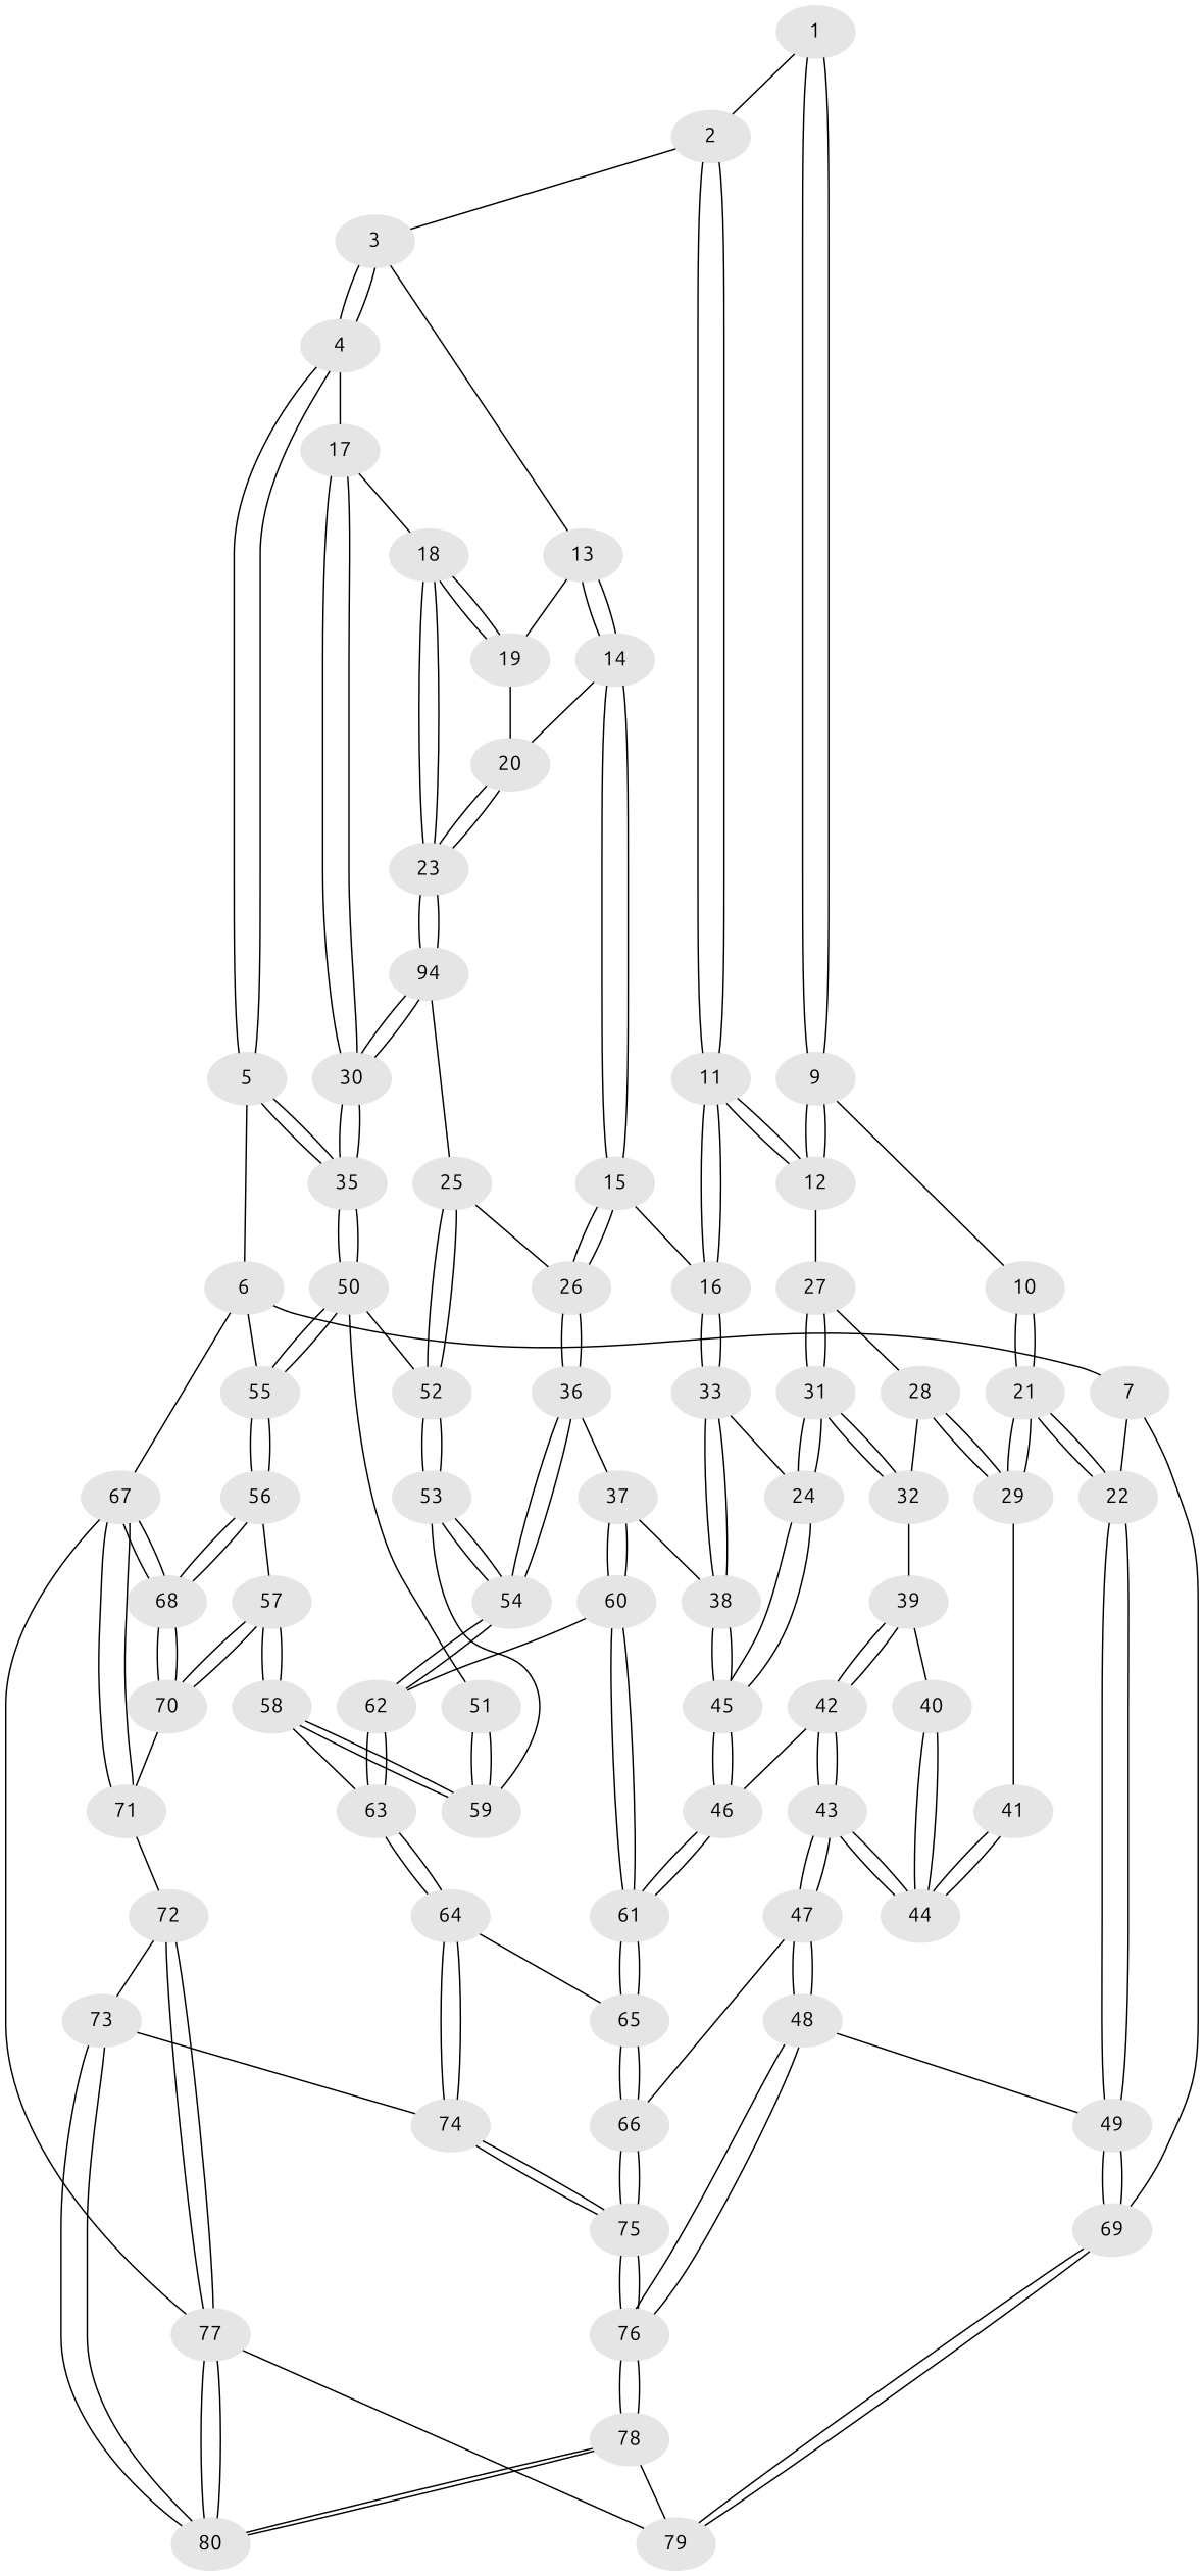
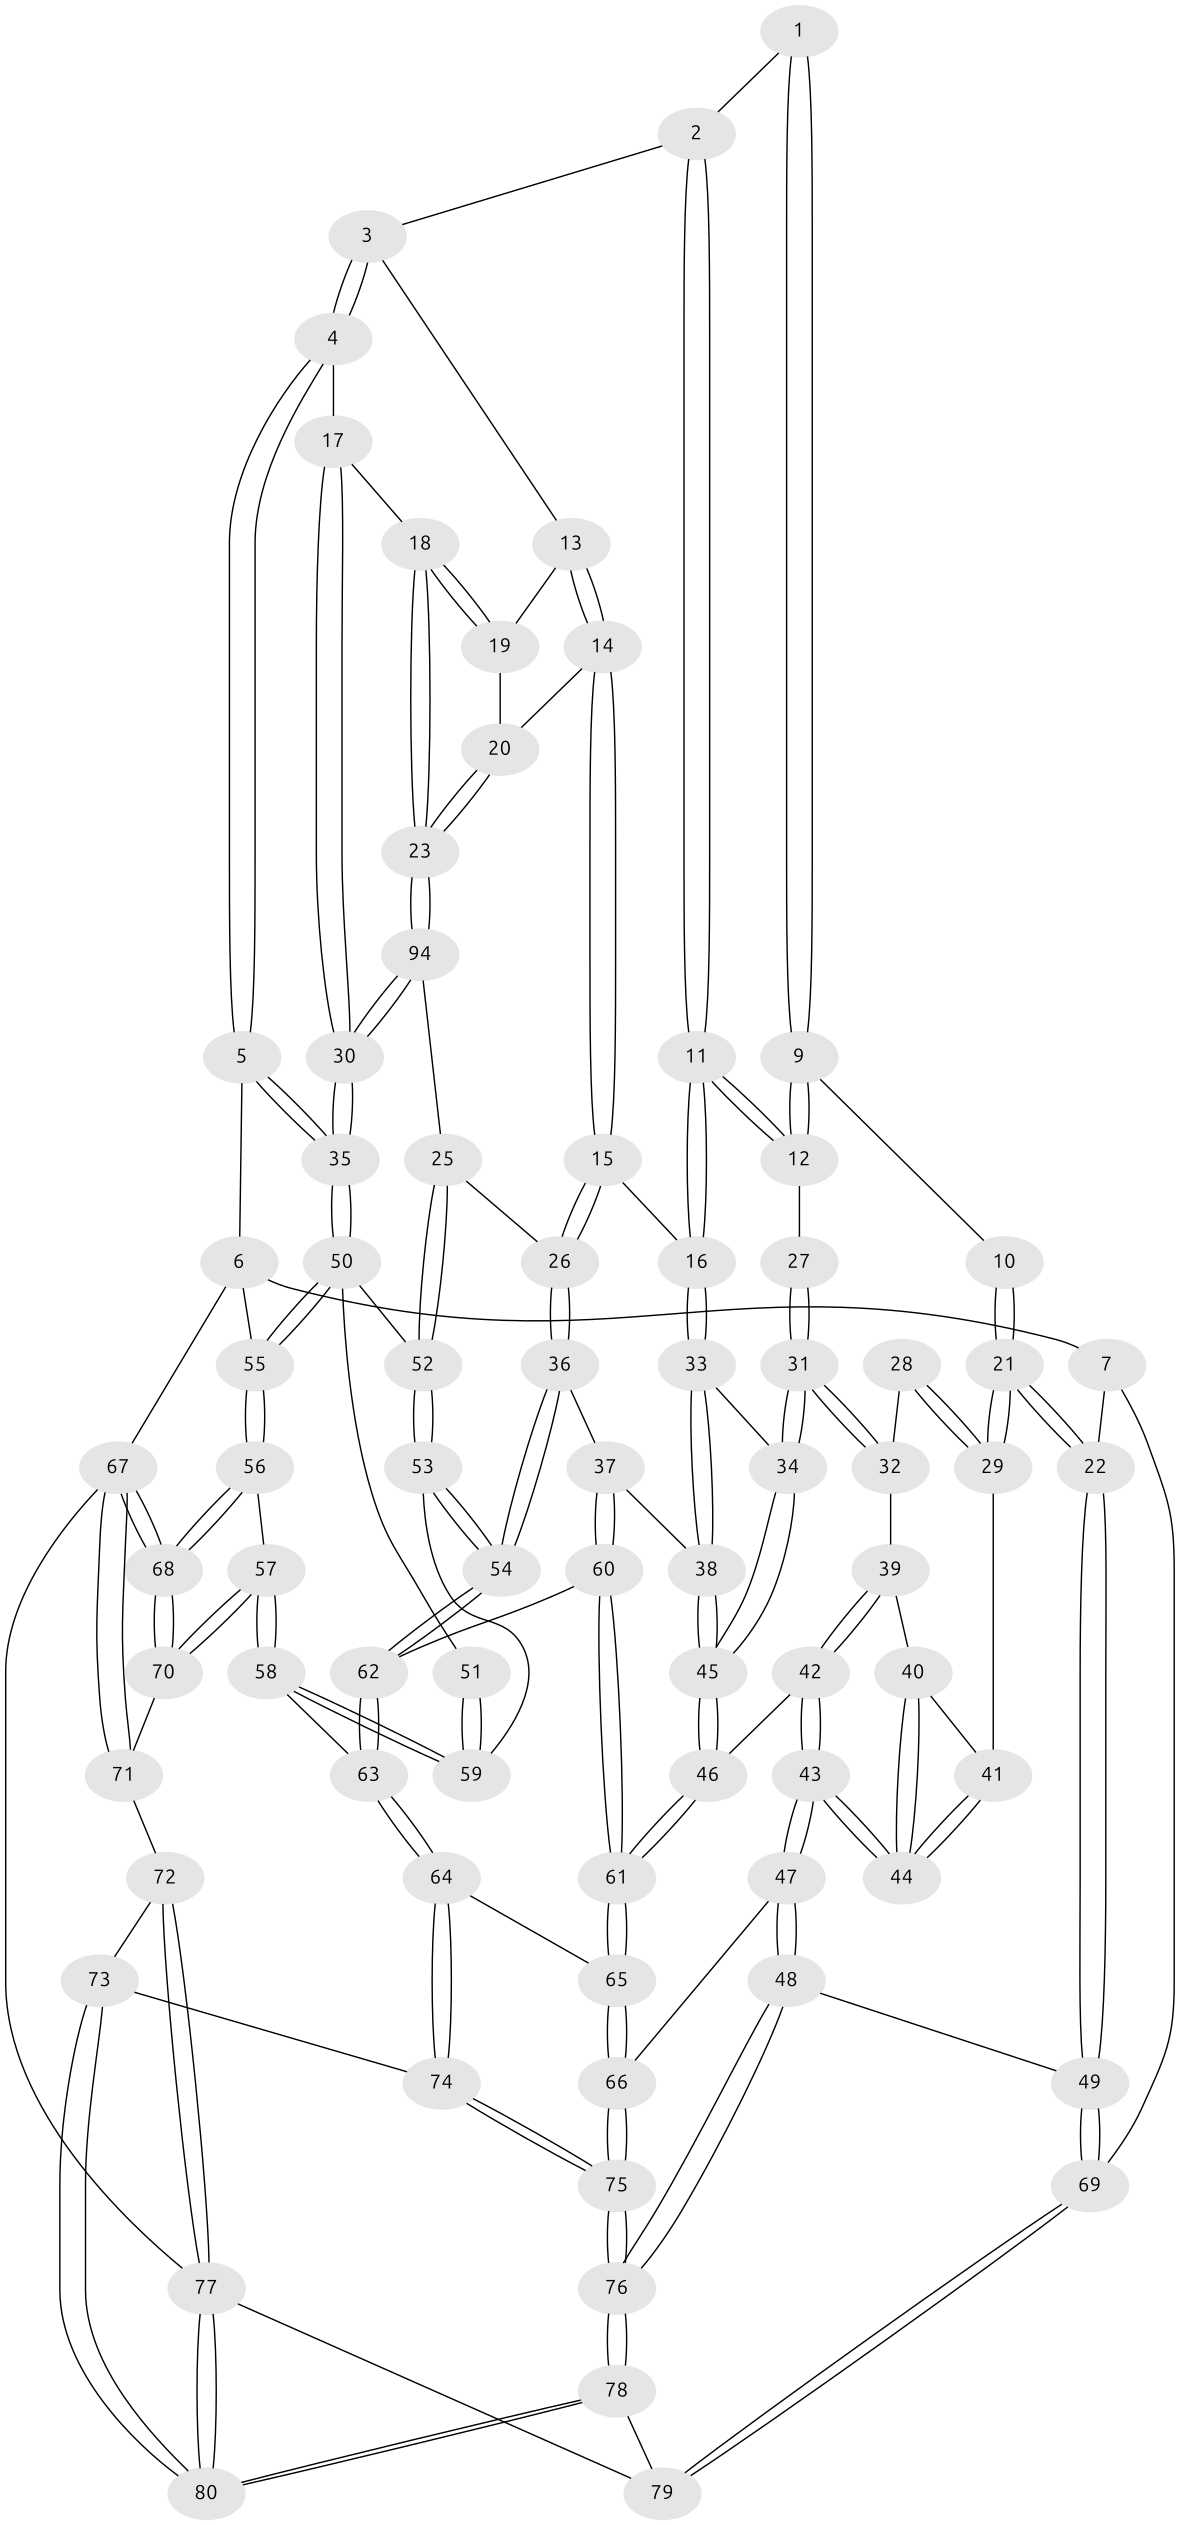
  graph {
    fontname=Ubuntu
    node [color=gray90 fontname=Ubuntu style=filled]
    edge [fontname=Ubuntu]
    1
    2
    9
    3
    11
    10
    12
    4
    13
    16
    5
    17
    14
    19
    6
    35
    18
    30
    7
    55
    67
    50
    22
    69
    56
    68
    71
    77
    49
    79
    21
    27
    29
    33
    28
    31
    15
    20
    26
    23
    36
-   34 [label=24]
+   34
    38
    n44 [label=94]
    41
    25
    52
    53
    37
    54
    32
    39
    44
    45
    40
    42
    46
    51
    60
    62
    61
    43
    47
    48
    66
    65
    76
    75
    78
    59
    63
    57
    58
    70
    64
    74
    72
    80
    73
    1 -- 2
    1 -- 9
    1 -- 9
    2 -- 3
    2 -- 11
    2 -- 11
    9 -- 10
    9 -- 12
    9 -- 12
    3 -- 4
    3 -- 4
    3 -- 13
    11 -- 12
    11 -- 12
    11 -- 16
    11 -- 16
    10 -- 21
    10 -- 21
    12 -- 27
    4 -- 5
    4 -- 5
    4 -- 17
    13 -- 14
    13 -- 14
    13 -- 19
    16 -- 33
    16 -- 33
    5 -- 6
    5 -- 35
    5 -- 35
    17 -- 18
    17 -- 30
    17 -- 30
    14 -- 15
    14 -- 15
    14 -- 20
    19 -- 20
    6 -- 7
    6 -- 55
    6 -- 67
    35 -- 50
    35 -- 50
    18 -- 19
    18 -- 19
    18 -- 23
    18 -- 23
    30 -- 35
    30 -- 35
    7 -- 22
    7 -- 69
    55 -- 56
    55 -- 56
    67 -- 68
    67 -- 68
    67 -- 71
    67 -- 71
    67 -- 77
    50 -- 55
    50 -- 55
    50 -- 52
    50 -- 51
    22 -- 49
    22 -- 49
    69 -- 79
    69 -- 79
    56 -- 68
    56 -- 68
    56 -- 57
    68 -- 70
    68 -- 70
    71 -- 72
    77 -- 79
    77 -- 80
    77 -- 80
    49 -- 69
    49 -- 69
    21 -- 22
    21 -- 22
    21 -- 29
    21 -- 29
-   27 -- 28
    27 -- 31
    27 -- 31
    29 -- 41
    33 -- 34
    33 -- 38
    33 -- 38
    28 -- 29
    28 -- 29
    28 -- 32
    31 -- 34
    31 -- 34
    31 -- 32
    31 -- 32
    15 -- 16
    15 -- 26
    15 -- 26
    20 -- 23
    20 -- 23
    26 -- 36
    26 -- 36
    23 -- n44
    23 -- n44
    36 -- 37
    36 -- 54
    36 -- 54
    34 -- 45
    34 -- 45
    38 -- 45
    38 -- 45
    n44 -- 30
    n44 -- 30
    n44 -- 25
    41 -- 44
    41 -- 44
    25 -- 26
    25 -- 52
    25 -- 52
    52 -- 53
    52 -- 53
    53 -- 54
    53 -- 54
    53 -- 59
    37 -- 38
    37 -- 60
    37 -- 60
    54 -- 62
    54 -- 62
    32 -- 39
    39 -- 40
    39 -- 42
    39 -- 42
    45 -- 46
    45 -- 46
+   40 -- 41
    40 -- 44
    40 -- 44
    42 -- 46
    42 -- 43
    42 -- 43
    46 -- 61
    46 -- 61
    51 -- 59
    51 -- 59
    60 -- 62
    60 -- 61
    60 -- 61
    62 -- 63
    62 -- 63
    61 -- 65
    61 -- 65
    43 -- 44
    43 -- 44
    43 -- 47
    43 -- 47
    47 -- 48
    47 -- 48
    47 -- 66
    48 -- 49
    48 -- 76
    48 -- 76
    66 -- 75
    66 -- 75
    65 -- 66
    65 -- 66
    76 -- 78
    76 -- 78
    75 -- 76
    75 -- 76
    78 -- 79
    78 -- 80
    78 -- 80
    63 -- 64
    63 -- 64
    57 -- 58
    57 -- 58
    57 -- 70
    57 -- 70
    58 -- 59
    58 -- 59
    58 -- 63
    70 -- 71
    64 -- 65
    64 -- 74
    64 -- 74
    74 -- 75
    74 -- 75
    72 -- 77
    72 -- 77
    72 -- 73
    73 -- 74
    73 -- 80
    73 -- 80
  }
